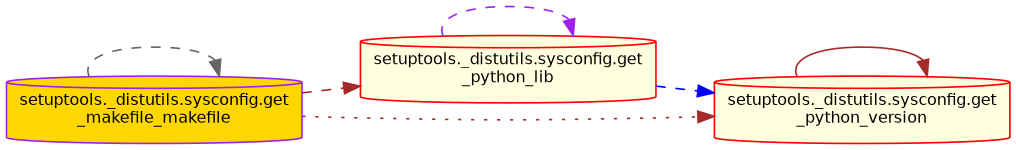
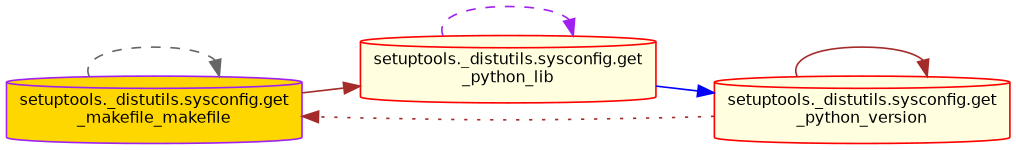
  digraph {
    rankdir=LR
    node [color=red fillcolor=lightyellow fontname=Helvetica fontsize=10 shape=cylinder style=filled]
    edge [color=brown fontname=Helvetica fontsize=10 labelfontname=Helvetica labelfontsize=10 style=solid]
    n1 [color=purple fillcolor=gold fontcolor=black height=0.2 label="setuptools._distutils.sysconfig.get\l_makefile_makefile" width=0.4]
    n2 [height=0.2 label="setuptools._distutils.sysconfig.get\l_python_lib" width=0.4]
    n3 [height=0.2 label="setuptools._distutils.sysconfig.get\l_python_version" width=0.4]
    n1 -> n1 [color=gray40 style=dashed]
-   n1 -> n2 [style=dashed]
-   n1 -> n3 [style=dotted]
+   n1 -> n2
+   n3 -> n1 [style=dotted]
    n2 -> n2 [color=purple style=dashed]
-   n2 -> n3 [color=blue style=dashed]
+   n2 -> n3 [color=blue]
    n3 -> n3
  }
